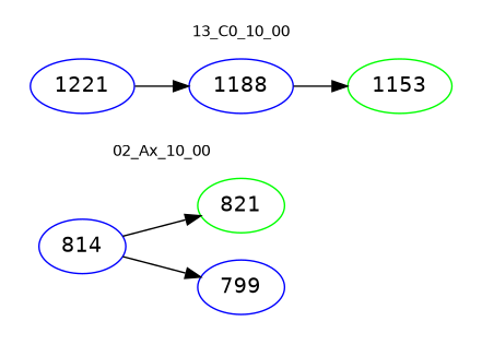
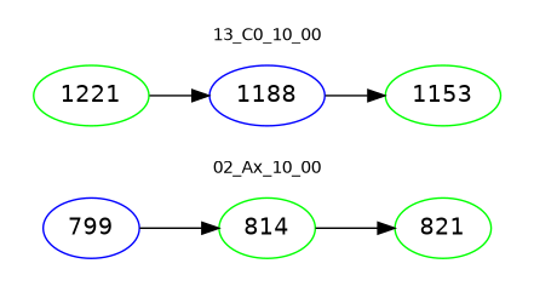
  digraph {
    fontname="DejaVu Sans"
    rankdir=LR
    node [color=blue fontname="DejaVu Sans"]
    edge [color=black fontname="DejaVu Sans"]
-   n1 [label=814]
+   n1 [color=green label=814]
    n2 [label=799]
    n3 [color=green label=821]
    n4 [label=1188]
    n5 [color=green label=1153]
-   n6 [label=1221]
+   n6 [color=green label=1221]
    subgraph cluster_1 {
      color=white
      fontsize=10
      label="02_Ax_10_00"
      n1
      n2
      n3
    }
    subgraph cluster_2 {
      color=white
      fontsize=10
      label="13_C0_10_00"
      n4
      n5
      n6
    }
-   n1 -> n2
+   n2 -> n1
    n1 -> n3
    n4 -> n5
    n6 -> n4
  }
